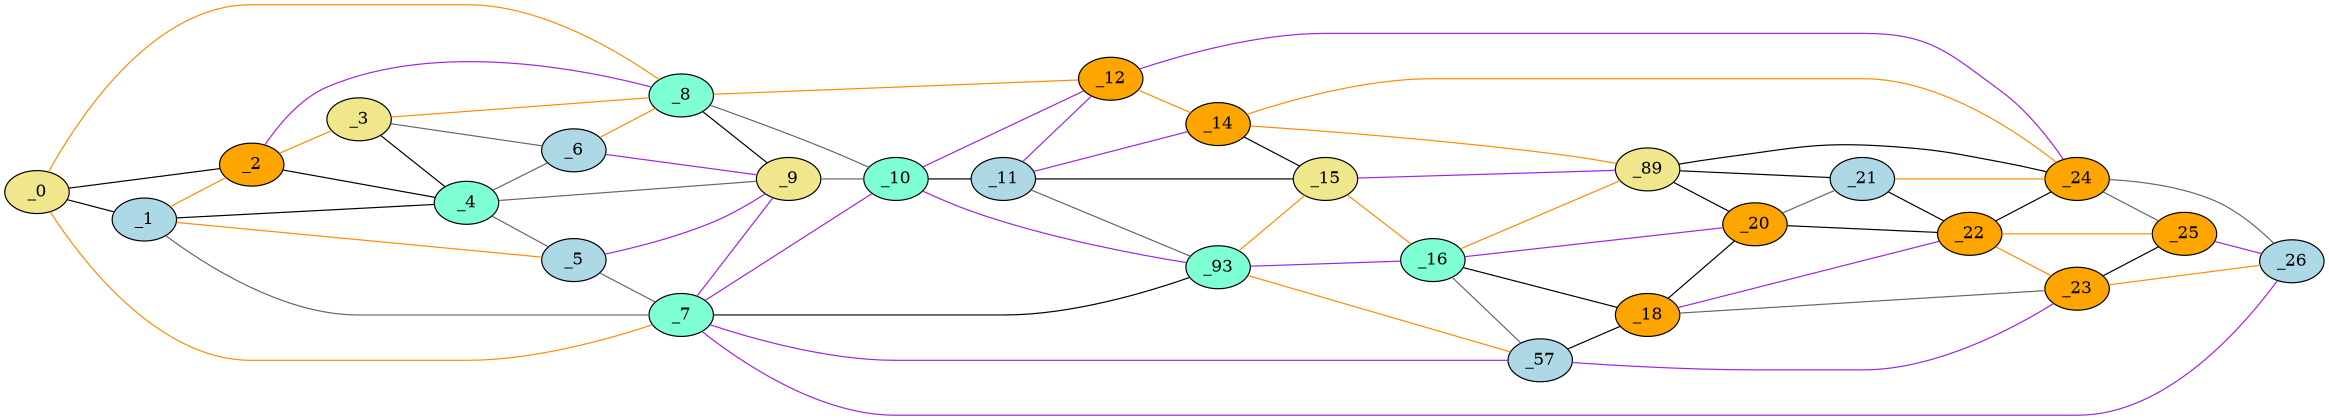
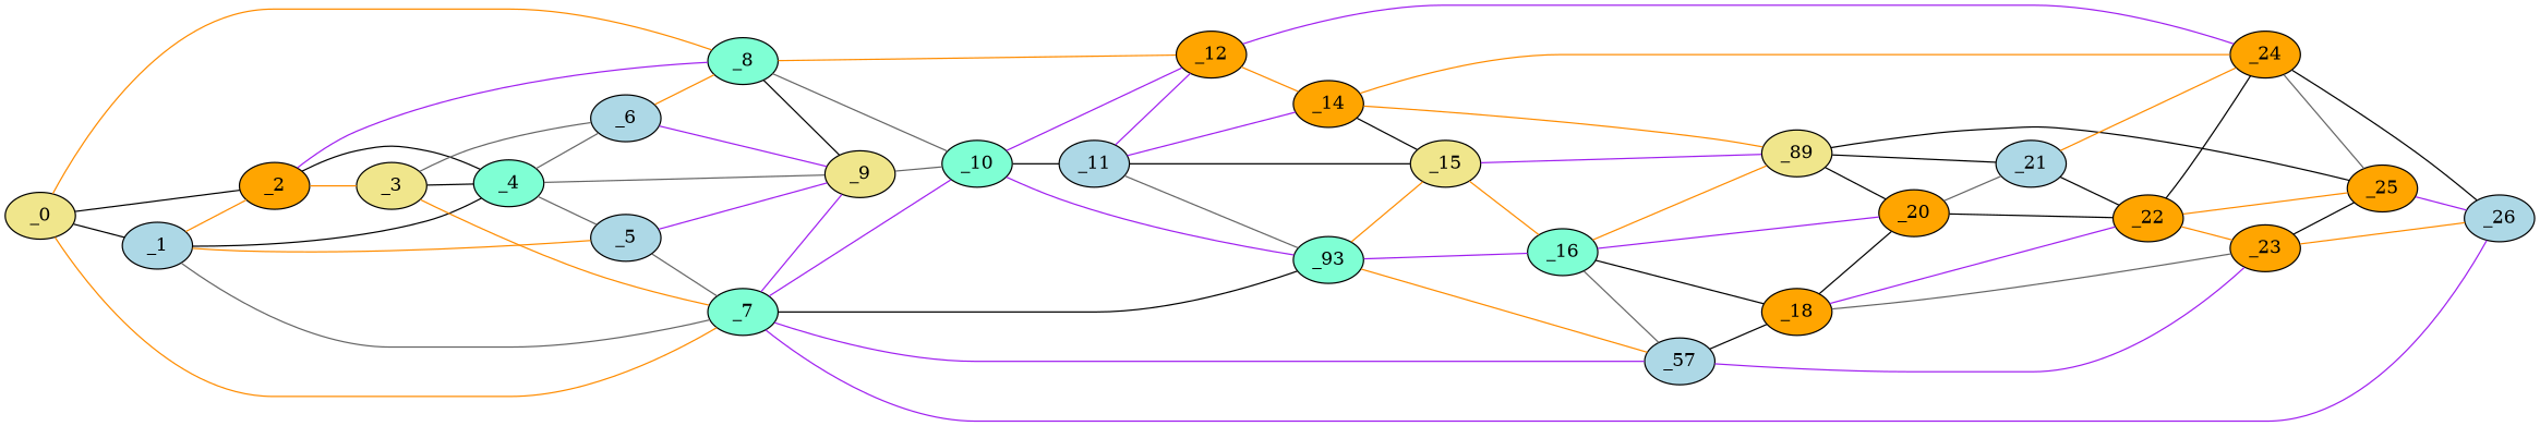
  graph {
    rankdir=LR
    node [fillcolor=orange style=filled x=115 y=66]
    edge [color=black valence=2]
    _0 [fillcolor=khaki x=5]
    _1 [fillcolor=lightblue x=15]
    _2 [x=23 y=58]
    _7 [fillcolor=aquamarine x=52 y=76]
    _8 [fillcolor=aquamarine x=55 y=42]
    _4 [fillcolor=aquamarine x=43 y=63]
    _5 [fillcolor=lightblue x=48 y=68]
    _3 [fillcolor=khaki x=37 y=53]
    _9 [fillcolor=khaki x=60 y=54]
    _10 [fillcolor=aquamarine x=68 y=54]
    n11 [fillcolor=aquamarine label=_93 x=82 y=62]
    n12 [fillcolor=lightblue label=_57 x=97 y=70]
    _26 [fillcolor=lightblue x=127 y=75]
    _12 [x=78 y=40]
    _6 [fillcolor=lightblue x=51 y=48]
    _11 [fillcolor=lightblue x=77 y=52]
    _15 [fillcolor=khaki x=89 y=49]
    _16 [fillcolor=aquamarine x=92 y=65]
    _23 [y=73]
    _18 [x=101 y=68]
    _25 [x=122]
    _14 [x=86 y=45]
    _24 [x=122 y=58]
    n24 [fillcolor=khaki label=_89 x=102 y=54]
    _20 [x=102 y=61]
    _22 [y=70]
    _21 [fillcolor=lightblue x=107 y=56]
    _0 -- _1
    _0 -- _2
    _0 -- _7 [color=darkorange valence=1]
    _0 -- _8 [color=darkorange valence=1]
    _1 -- _2 [color=darkorange]
    _1 -- _7 [color=gray40]
    _1 -- _4
    _1 -- _5 [color=darkorange valence=1]
    _2 -- _8 [color=purple]
    _2 -- _4 [valence=1]
    _2 -- _3 [color=darkorange]
    _7 -- _9 [color=purple]
    _7 -- _10 [color=purple]
    _7 -- n11 [valence=1]
    _7 -- n12 [color=purple]
    _7 -- _26 [color=purple valence=1]
    _8 -- _9
    _8 -- _10 [color=gray40]
    _8 -- _12 [color=darkorange valence=1]
    _4 -- _5 [color=gray40]
    _4 -- _9 [color=gray40]
    _4 -- _6 [color=gray40]
    _5 -- _7 [color=gray40]
    _5 -- _9 [color=purple valence=1]
-   _3 -- _8 [color=darkorange valence=1]
+   _3 -- _7 [color=darkorange valence=1]
    _3 -- _4 [valence=1]
    _3 -- _6 [color=gray40]
    _9 -- _10 [color=gray40 valence=1]
    _10 -- n11 [color=purple valence=1]
    _10 -- _12 [color=purple]
    _10 -- _11
    n11 -- n12 [color=darkorange]
    n11 -- _15 [color=darkorange]
    n11 -- _16 [color=purple]
    n12 -- _23 [color=purple]
    n12 -- _18
    _12 -- _14 [color=darkorange]
    _12 -- _24 [color=purple valence=1]
    _6 -- _8 [color=darkorange]
    _6 -- _9 [color=purple]
    _11 -- n11 [color=gray40]
    _11 -- _12 [color=purple]
    _11 -- _15
    _11 -- _14 [color=purple valence=1]
    _15 -- _16 [color=darkorange]
    _15 -- n24 [color=purple valence=1]
    _16 -- n12 [color=gray40 valence=1]
    _16 -- _18 [valence=1]
    _16 -- n24 [color=darkorange]
    _16 -- _20 [color=purple]
    _23 -- _26 [color=darkorange]
    _23 -- _25
    _18 -- _23 [color=gray40]
    _18 -- _20
    _18 -- _22 [color=purple]
    _25 -- _26 [color=purple valence=1]
    _14 -- _15
    _14 -- _24 [color=darkorange valence=1]
    _14 -- n24 [color=darkorange valence=1]
-   _24 -- _26 [color=gray40 valence=1]
+   _24 -- _26 [valence=1]
    _24 -- _25 [color=gray40 valence=1]
-   n24 -- _24
+   n24 -- _25
    n24 -- _20 [valence=1]
    n24 -- _21 [valence=1]
    _20 -- _22
    _20 -- _21 [color=gray40]
    _22 -- _23 [color=darkorange valence=1]
    _22 -- _25 [color=darkorange]
    _22 -- _24
    _21 -- _24 [color=darkorange]
    _21 -- _22 [valence=1]
  }
